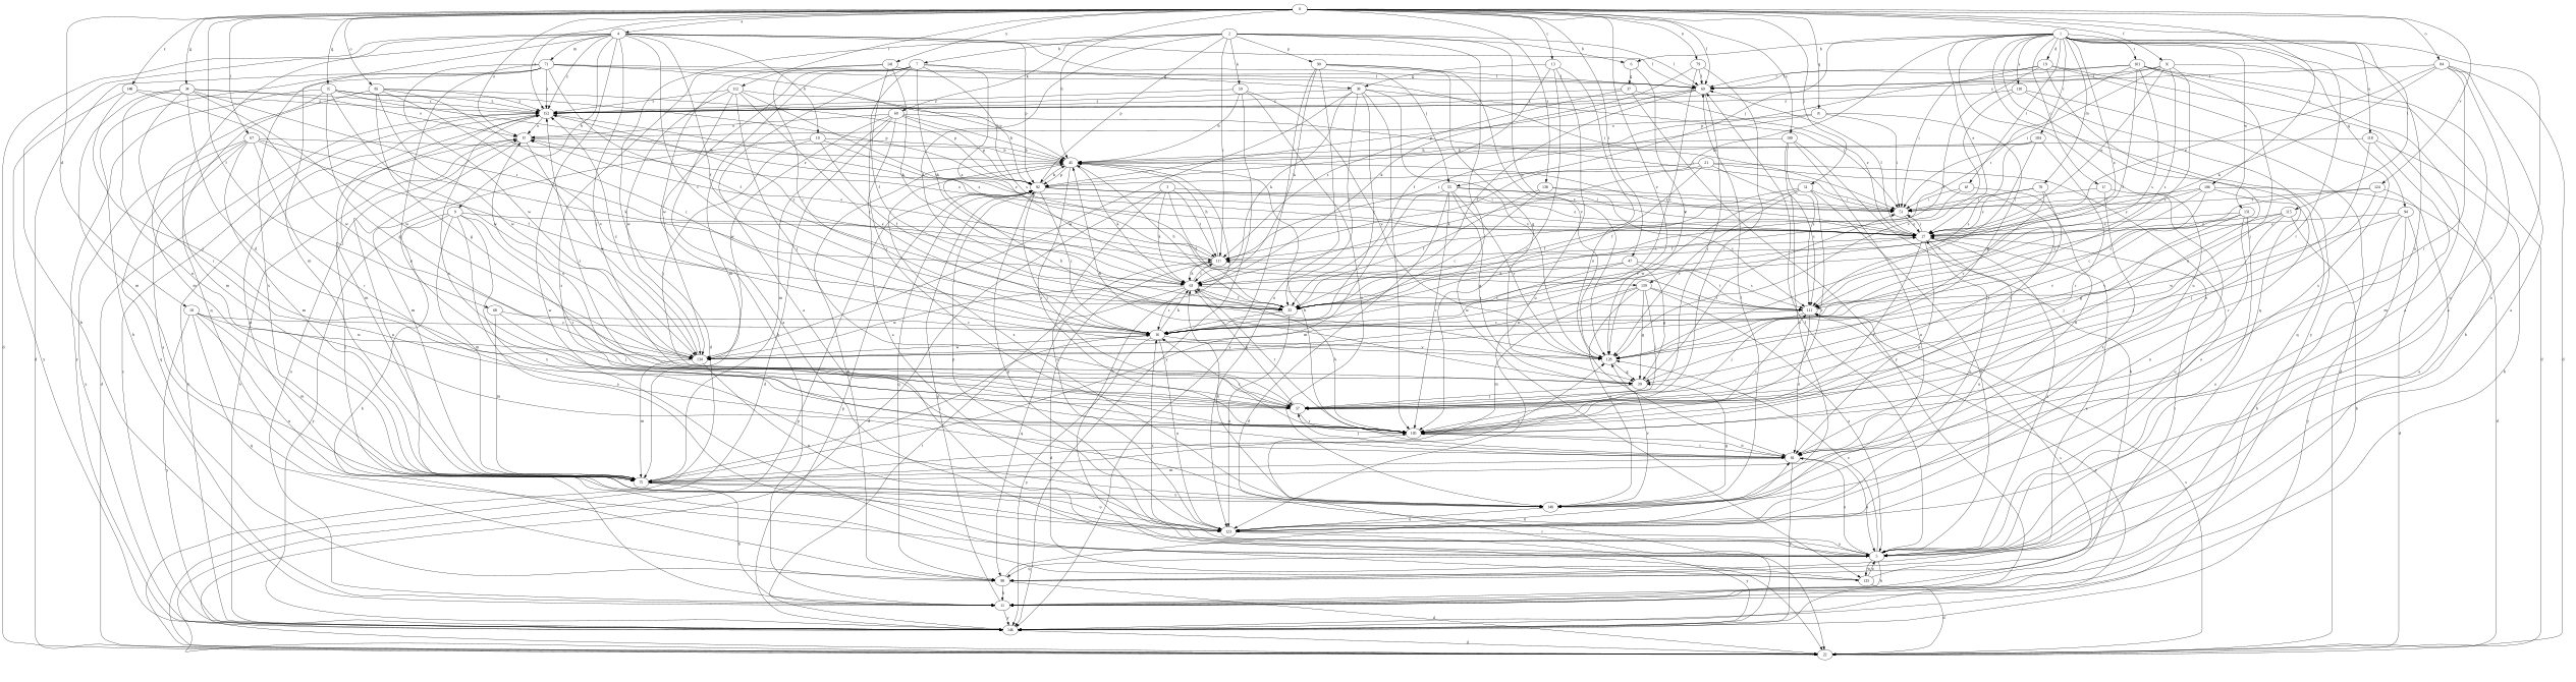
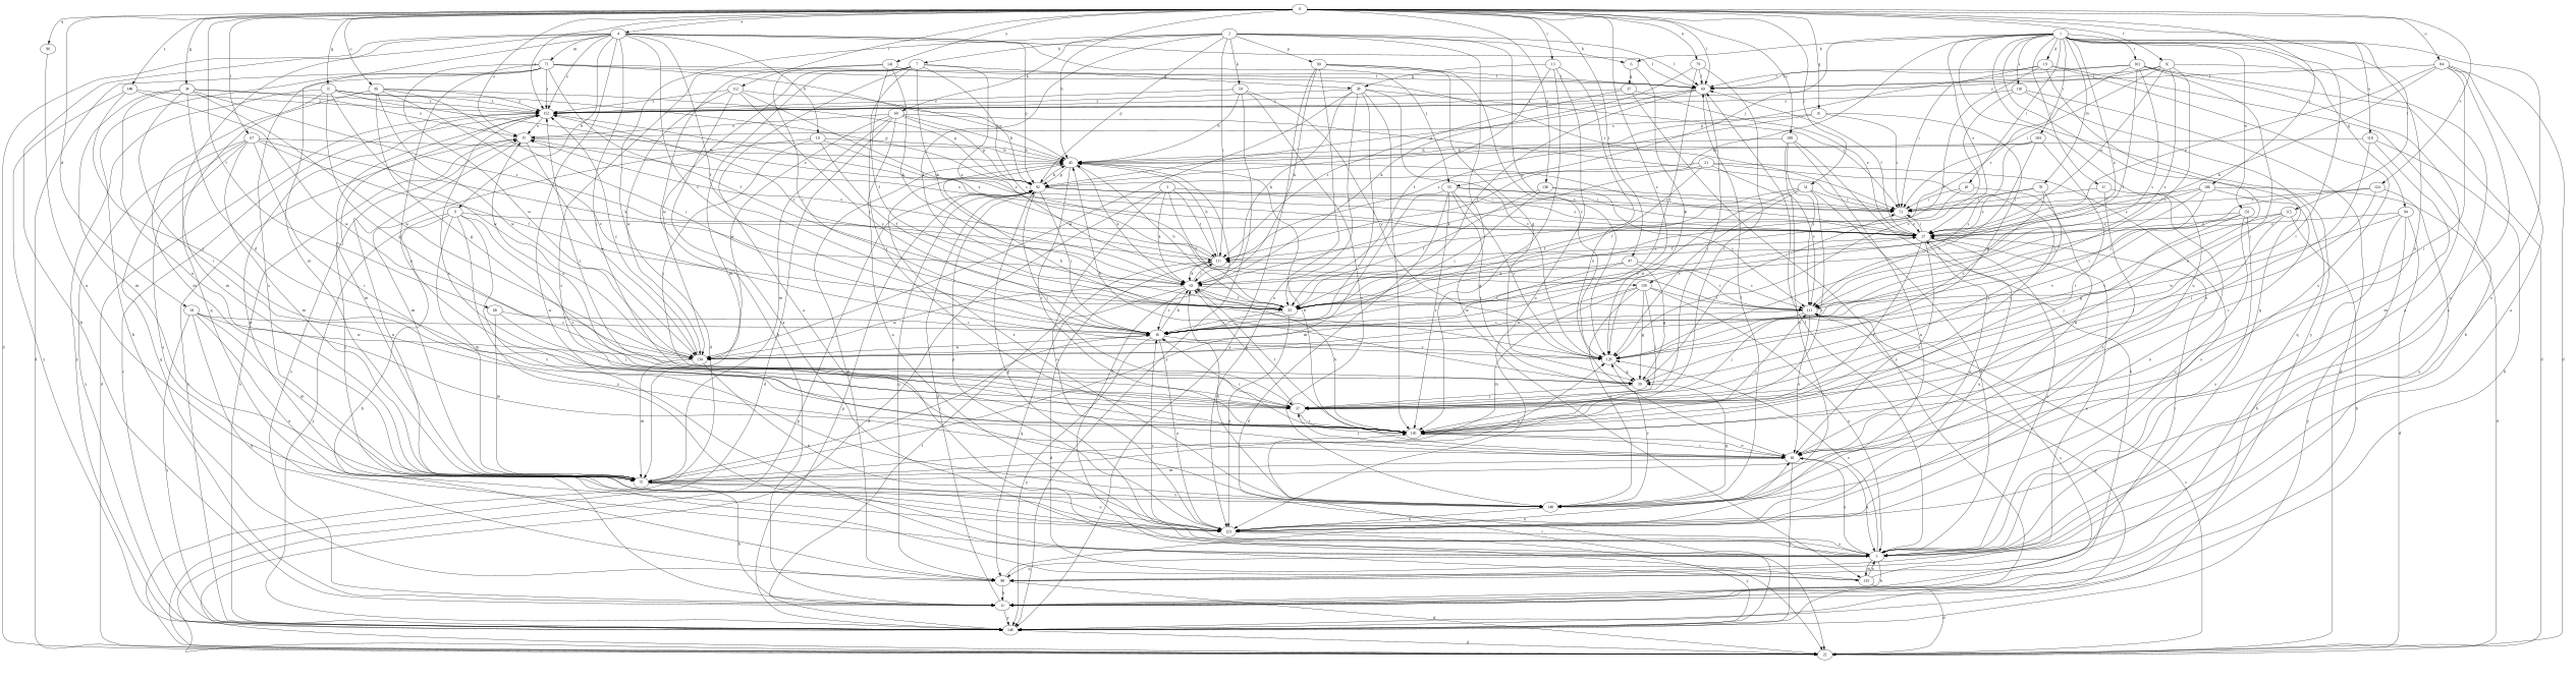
  strict digraph {
    fontname="Liberation Serif"
    node [fontname="Liberation Serif"]
    edge [fontname="Liberation Serif"]
    0
    4
    13
    18
    30
    34
    35
    45
    47
    54
    67
    68
    69
    79
    84
    85
    87
    95
+   96
    106
    109
    112
    115
    124
    128
    138
    141
    148
    152
    55
    98
    22
    33
    92
    133
    9
    10
    11
    16
    57
    71
    75
    81
    105
    123
    38
    146
    134
    5
    27
    51
    111
    117
    39
    63
    140
    1
    6
    15
    19
    48
    70
    n63 [label=94]
    101
    104
    110
    118
    131
    139
    37
    21
    2
    7
    59
    60
    90
    3
    0 -> 4 [label=a]
    0 -> 13 [label=c]
    0 -> 18 [label=d]
    0 -> 30 [label=f]
    0 -> 34 [label=g]
    0 -> 35 [label=g]
    0 -> 45 [label=h]
    0 -> 47 [label=i]
    0 -> 54 [label=j]
    0 -> 67 [label=l]
    0 -> 68 [label=l]
    0 -> 69 [label=l]
    0 -> 79 [label=n]
    0 -> 84 [label=o]
    0 -> 85 [label=o]
    0 -> 87 [label=o]
    0 -> 95 [label=q]
+   0 -> 96 [label=q]
    0 -> 106 [label=s]
    0 -> 109 [label=s]
    0 -> 112 [label=t]
    0 -> 115 [label=t]
    0 -> 124 [label=v]
    0 -> 128 [label=v]
    0 -> 138 [label=x]
    0 -> 141 [label=y]
    0 -> 148 [label=z]
    0 -> 152 [label=z]
    4 -> 69 [label=l]
    4 -> 152 [label=z]
    4 -> 55 [label=j]
    4 -> 98 [label=q]
    4 -> 22 [label=d]
    4 -> 33 [label=f]
    4 -> 92 [label=p]
    4 -> 133 [label=w]
    4 -> 9 [label=b]
    4 -> 10 [label=b]
    4 -> 11 [label=b]
    4 -> 16 [label=c]
    4 -> 57 [label=j]
    4 -> 71 [label=m]
    4 -> 75 [label=m]
    13 -> 33 [label=f]
    13 -> 81 [label=n]
    13 -> 105 [label=r]
    13 -> 123 [label=u]
    13 -> 38 [label=g]
    18 -> 98 [label=q]
    18 -> 16 [label=c]
    18 -> 75 [label=m]
    18 -> 123 [label=u]
    18 -> 146 [label=y]
    18 -> 134 [label=w]
    30 -> 69 [label=l]
    30 -> 152 [label=z]
    30 -> 16 [label=c]
    30 -> 5 [label=a]
    30 -> 27 [label=e]
    30 -> 51 [label=i]
    30 -> 111 [label=s]
    34 -> 87 [label=o]
    34 -> 152 [label=z]
    34 -> 57 [label=d]
    34 -> 75 [label=m]
    34 -> 81 [label=n]
    34 -> 105 [label=r]
    34 -> 134 [label=w]
    34 -> 117 [label=t]
    35 -> 152 [label=z]
    35 -> 92 [label=p]
    35 -> 75 [label=m]
    35 -> 146 [label=y]
    35 -> 134 [label=w]
    35 -> 27 [label=e]
    35 -> 39 [label=g]
    45 -> 92 [label=p]
    45 -> 105 [label=r]
    45 -> 27 [label=e]
    45 -> 63 [label=k]
    45 -> 140 [label=x]
    47 -> 16 [label=c]
    47 -> 111 [label=s]
    47 -> 39 [label=g]
    47 -> 63 [label=k]
    54 -> 128 [label=v]
    54 -> 33 [label=f]
    54 -> 105 [label=r]
    54 -> 134 [label=w]
    54 -> 5 [label=a]
    54 -> 51 [label=i]
    67 -> 45 [label=h]
    67 -> 98 [label=q]
    67 -> 33 [label=f]
    67 -> 75 [label=m]
    67 -> 105 [label=r]
    67 -> 146 [label=y]
    67 -> 5 [label=a]
    67 -> 63 [label=k]
    68 -> 16 [label=c]
    68 -> 57 [label=j]
    68 -> 75 [label=m]
    69 -> 152 [label=z]
    69 -> 33 [label=f]
    69 -> 92 [label=p]
    69 -> 57 [label=j]
    79 -> 69 [label=l]
    79 -> 16 [label=c]
    79 -> 105 [label=r]
    79 -> 63 [label=k]
    84 -> 69 [label=l]
    84 -> 22 [label=d]
    84 -> 105 [label=r]
    84 -> 123 [label=u]
    84 -> 5 [label=a]
    84 -> 27 [label=e]
    84 -> 63 [label=k]
    85 -> 128 [label=v]
    85 -> 152 [label=z]
    85 -> 92 [label=p]
    85 -> 16 [label=c]
    85 -> 75 [label=m]
    85 -> 134 [label=w]
    85 -> 39 [label=g]
    87 -> 45 [label=h]
    87 -> 123 [label=u]
    87 -> 146 [label=y]
    87 -> 134 [label=w]
    95 -> 87 [label=o]
    95 -> 51 [label=i]
    95 -> 117 [label=t]
    95 -> 39 [label=g]
+   96 -> 123 [label=u]
    106 -> 22 [label=d]
    106 -> 16 [label=c]
    106 -> 105 [label=r]
    106 -> 27 [label=e]
    106 -> 51 [label=i]
    106 -> 111 [label=s]
    109 -> 45 [label=h]
    109 -> 11 [label=b]
    109 -> 123 [label=u]
    109 -> 111 [label=s]
    109 -> 140 [label=x]
    112 -> 45 [label=h]
    112 -> 152 [label=z]
    112 -> 16 [label=c]
-   112 -> 57 [label=j]
    112 -> 134 [label=w]
    112 -> 5 [label=a]
    112 -> 117 [label=t]
    115 -> 128 [label=v]
    115 -> 11 [label=b]
    115 -> 57 [label=j]
    115 -> 27 [label=e]
    115 -> 39 [label=g]
    124 -> 57 [label=j]
    124 -> 5 [label=a]
    124 -> 51 [label=i]
    124 -> 111 [label=s]
    128 -> 45 [label=h]
    128 -> 39 [label=g]
    138 -> 33 [label=f]
    138 -> 16 [label=c]
    138 -> 51 [label=i]
    138 -> 111 [label=s]
    141 -> 69 [label=l]
    141 -> 33 [label=f]
    141 -> 16 [label=c]
    141 -> 63 [label=k]
    141 -> 140 [label=x]
    148 -> 152 [label=z]
    148 -> 57 [label=j]
    148 -> 146 [label=y]
    148 -> 134 [label=w]
    152 -> 87 [label=o]
    152 -> 22 [label=d]
    152 -> 75 [label=m]
    152 -> 123 [label=u]
    55 -> 128 [label=v]
    55 -> 22 [label=d]
    55 -> 75 [label=m]
    55 -> 105 [label=r]
    55 -> 27 [label=e]
    55 -> 51 [label=i]
    55 -> 39 [label=g]
    98 -> 45 [label=h]
    98 -> 22 [label=d]
    98 -> 11 [label=b]
    98 -> 81 [label=n]
    98 -> 27 [label=e]
    22 -> 92 [label=p]
    22 -> 111 [label=s]
    33 -> 45 [label=h]
    33 -> 16 [label=c]
    33 -> 123 [label=u]
    33 -> 27 [label=e]
    92 -> 45 [label=h]
    92 -> 98 [label=q]
    92 -> 16 [label=c]
    92 -> 57 [label=j]
    92 -> 27 [label=e]
    92 -> 51 [label=i]
    133 -> 45 [label=h]
    133 -> 152 [label=z]
    133 -> 22 [label=d]
    133 -> 5 [label=a]
    133 -> 27 [label=t]
    9 -> 11 [label=b]
    9 -> 75 [label=m]
    9 -> 105 [label=r]
    9 -> 146 [label=y]
    9 -> 5 [label=a]
    9 -> 27 [label=e]
    9 -> 140 [label=x]
    10 -> 45 [label=h]
    10 -> 33 [label=f]
    10 -> 57 [label=j]
    10 -> 75 [label=m]
    10 -> 27 [label=e]
    11 -> 87 [label=o]
    11 -> 92 [label=p]
    11 -> 146 [label=y]
    11 -> 111 [label=s]
    16 -> 128 [label=v]
    16 -> 123 [label=u]
    16 -> 146 [label=y]
    16 -> 134 [label=w]
    16 -> 63 [label=k]
    57 -> 87 [label=o]
    57 -> 152 [label=z]
    57 -> 105 [label=r]
    57 -> 63 [label=k]
    71 -> 69 [label=l]
    71 -> 152 [label=z]
    71 -> 22 [label=d]
    71 -> 33 [label=f]
    71 -> 92 [label=p]
    71 -> 11 [label=b]
    71 -> 81 [label=n]
    71 -> 134 [label=w]
    71 -> 51 [label=i]
    71 -> 140 [label=x]
    75 -> 128 [label=v]
    75 -> 11 [label=b]
    75 -> 16 [label=c]
    75 -> 123 [label=u]
    75 -> 140 [label=x]
    81 -> 45 [label=h]
    81 -> 57 [label=j]
    81 -> 75 [label=m]
    81 -> 105 [label=r]
    81 -> 146 [label=y]
    81 -> 5 [label=a]
    105 -> 152 [label=z]
    105 -> 16 [label=c]
    105 -> 81 [label=n]
    105 -> 111 [label=s]
    105 -> 63 [label=k]
    123 -> 92 [label=p]
    123 -> 146 [label=y]
    123 -> 5 [label=a]
    38 -> 128 [label=v]
    38 -> 152 [label=z]
    38 -> 33 [label=f]
    38 -> 16 [label=c]
    38 -> 105 [label=r]
    38 -> 134 [label=w]
    38 -> 51 [label=i]
    38 -> 63 [label=k]
    146 -> 87 [label=o]
    146 -> 152 [label=z]
    146 -> 22 [label=d]
    146 -> 92 [label=p]
    146 -> 105 [label=r]
    146 -> 117 [label=t]
    134 -> 152 [label=z]
    134 -> 75 [label=m]
    134 -> 123 [label=u]
    5 -> 69 [label=l]
    5 -> 128 [label=v]
    5 -> 98 [label=q]
    5 -> 92 [label=p]
    5 -> 133 [label=w]
    5 -> 11 [label=b]
    5 -> 16 [label=c]
    5 -> 81 [label=n]
    27 -> 69 [label=l]
    27 -> 87 [label=o]
    27 -> 81 [label=n]
    27 -> 105 [label=r]
    27 -> 123 [label=u]
    27 -> 5 [label=a]
    27 -> 51 [label=i]
    27 -> 117 [label=t]
    51 -> 27 [label=e]
    111 -> 16 [label=c]
    111 -> 57 [label=j]
    111 -> 81 [label=n]
    111 -> 146 [label=y]
    111 -> 117 [label=t]
    117 -> 45 [label=h]
    117 -> 87 [label=o]
    117 -> 152 [label=z]
    117 -> 22 [label=d]
    117 -> 63 [label=k]
    39 -> 45 [label=h]
    39 -> 57 [label=j]
    39 -> 51 [label=i]
    63 -> 152 [label=z]
    63 -> 98 [label=q]
    63 -> 33 [label=f]
    63 -> 16 [label=c]
    63 -> 105 [label=r]
    63 -> 134 [label=w]
    63 -> 111 [label=s]
    63 -> 117 [label=t]
    140 -> 69 [label=l]
    140 -> 128 [label=v]
    140 -> 123 [label=u]
    140 -> 27 [label=e]
    140 -> 39 [label=g]
    140 -> 63 [label=k]
    1 -> 55 [label=j]
    1 -> 98 [label=q]
    1 -> 81 [label=n]
    1 -> 105 [label=r]
    1 -> 123 [label=u]
    1 -> 146 [label=y]
    1 -> 5 [label=a]
    1 -> 27 [label=e]
    1 -> 117 [label=t]
    1 -> 6 [label=b]
    1 -> 15 [label=c]
    1 -> 19 [label=d]
    1 -> 48 [label=i]
    1 -> 70 [label=m]
    1 -> n63 [label=q]
    1 -> 101 [label=r]
    1 -> 104 [label=r]
    1 -> 110 [label=s]
    1 -> 118 [label=u]
    1 -> 131 [label=w]
    1 -> 139 [label=x]
    6 -> 128 [label=v]
    6 -> 37 [label=g]
    15 -> 123 [label=u]
    15 -> 51 [label=i]
    15 -> 140 [label=x]
    19 -> 69 [label=l]
    19 -> 33 [label=f]
    19 -> 11 [label=b]
    19 -> 81 [label=n]
    19 -> 51 [label=i]
    19 -> 140 [label=x]
    48 -> 33 [label=f]
    48 -> 81 [label=n]
    48 -> 51 [label=i]
    70 -> 128 [label=v]
    70 -> 57 [label=j]
    70 -> 27 [label=e]
    70 -> 51 [label=i]
    n63 -> 22 [label=d]
    n63 -> 11 [label=b]
    n63 -> 146 [label=y]
    n63 -> 134 [label=w]
    n63 -> 27 [label=e]
    101 -> 69 [label=l]
    101 -> 22 [label=d]
    101 -> 33 [label=f]
    101 -> 92 [label=p]
    101 -> 57 [label=j]
    101 -> 5 [label=a]
    101 -> 111 [label=s]
    101 -> 117 [label=t]
    104 -> 45 [label=h]
    104 -> 128 [label=v]
    104 -> 105 [label=r]
    104 -> 111 [label=s]
    110 -> 128 [label=v]
    110 -> 152 [label=z]
    110 -> 98 [label=q]
    110 -> 22 [label=d]
    118 -> 45 [label=h]
    118 -> 11 [label=b]
    118 -> 75 [label=m]
    118 -> 81 [label=n]
    131 -> 128 [label=v]
    131 -> 57 [label=j]
    131 -> 123 [label=u]
    131 -> 5 [label=a]
    131 -> 27 [label=e]
    139 -> 57 [label=j]
    139 -> 75 [label=m]
    139 -> 134 [label=w]
    139 -> 5 [label=a]
    139 -> 111 [label=s]
    139 -> 39 [label=g]
    139 -> 140 [label=x]
    37 -> 152 [label=z]
    37 -> 146 [label=y]
    37 -> 27 [label=e]
    37 -> 117 [label=t]
    21 -> 33 [label=f]
    21 -> 92 [label=p]
    21 -> 105 [label=r]
    21 -> 5 [label=a]
    21 -> 111 [label=s]
    21 -> 63 [label=k]
    2 -> 69 [label=l]
    2 -> 128 [label=v]
    2 -> 22 [label=d]
    2 -> 33 [label=f]
    2 -> 92 [label=p]
    2 -> 133 [label=w]
    2 -> 117 [label=t]
    2 -> 6 [label=b]
    2 -> 7 [label=b]
    2 -> 59 [label=k]
    2 -> 60 [label=k]
    2 -> 90 [label=p]
    7 -> 11 [label=b]
    7 -> 75 [label=m]
    7 -> 105 [label=r]
    7 -> 38 [label=g]
    7 -> 134 [label=w]
    7 -> 5 [label=a]
    7 -> 111 [label=s]
    7 -> 63 [label=k]
    7 -> 139 [label=x]
    59 -> 45 [label=h]
    59 -> 128 [label=v]
    59 -> 152 [label=z]
    59 -> 146 [label=y]
    59 -> 140 [label=x]
    60 -> 45 [label=h]
    60 -> 87 [label=o]
    60 -> 22 [label=d]
    60 -> 92 [label=p]
    60 -> 75 [label=m]
    60 -> 134 [label=w]
    60 -> 5 [label=a]
    60 -> 51 [label=i]
    90 -> 69 [label=l]
    90 -> 128 [label=v]
    90 -> 123 [label=u]
    90 -> 146 [label=y]
    90 -> 39 [label=g]
    90 -> 63 [label=k]
    3 -> 22 [label=d]
    3 -> 33 [label=f]
    3 -> 123 [label=u]
    3 -> 51 [label=i]
    3 -> 117 [label=t]
    3 -> 63 [label=k]
  }
